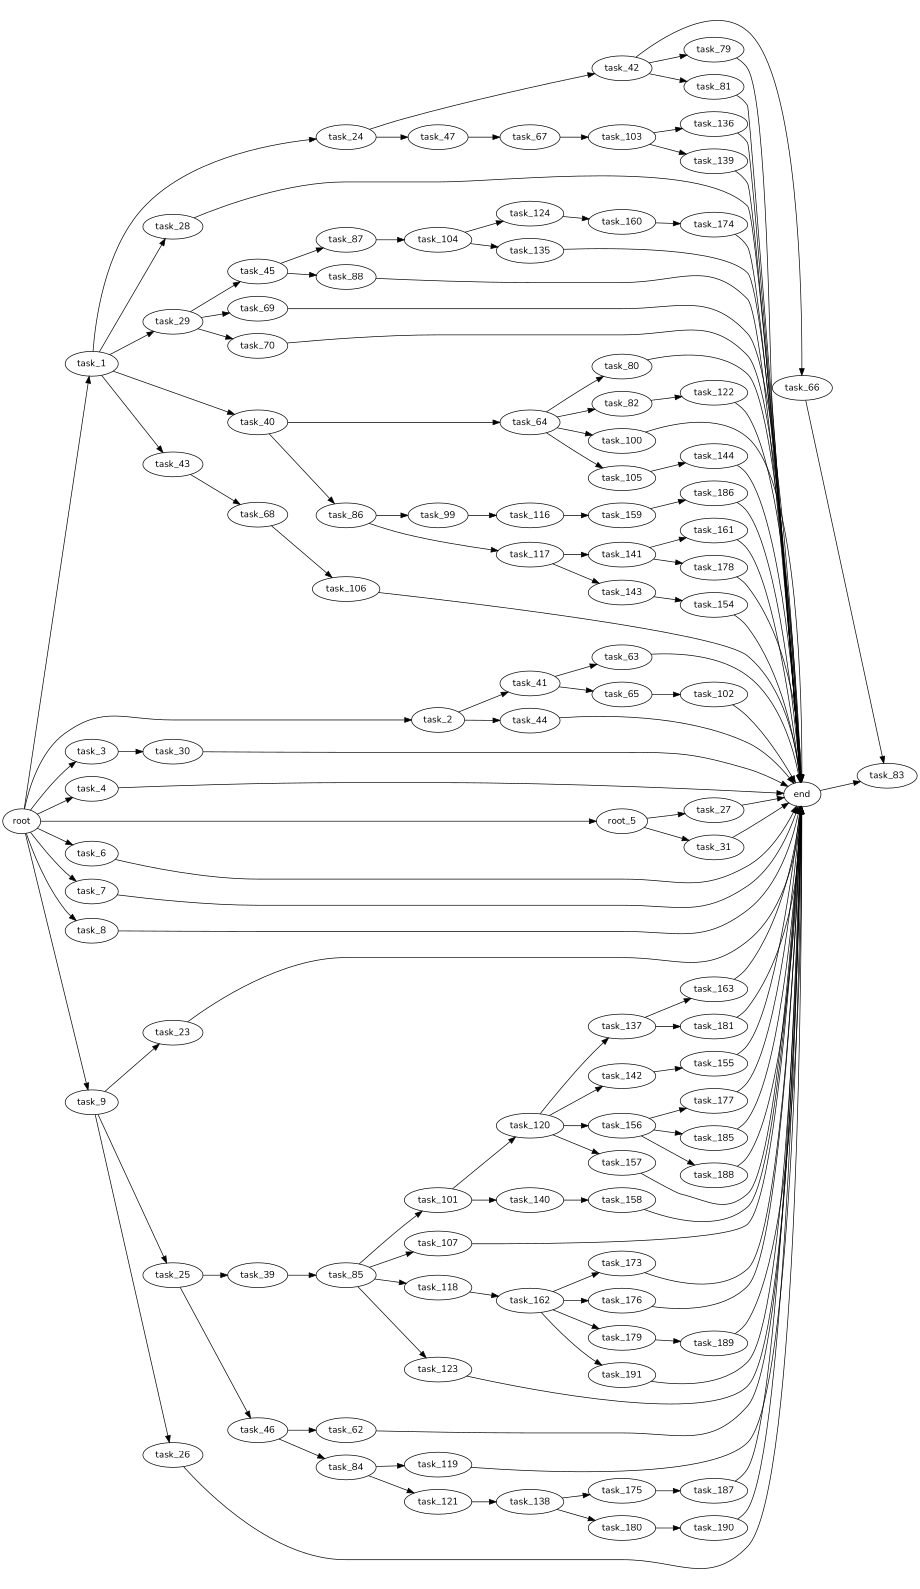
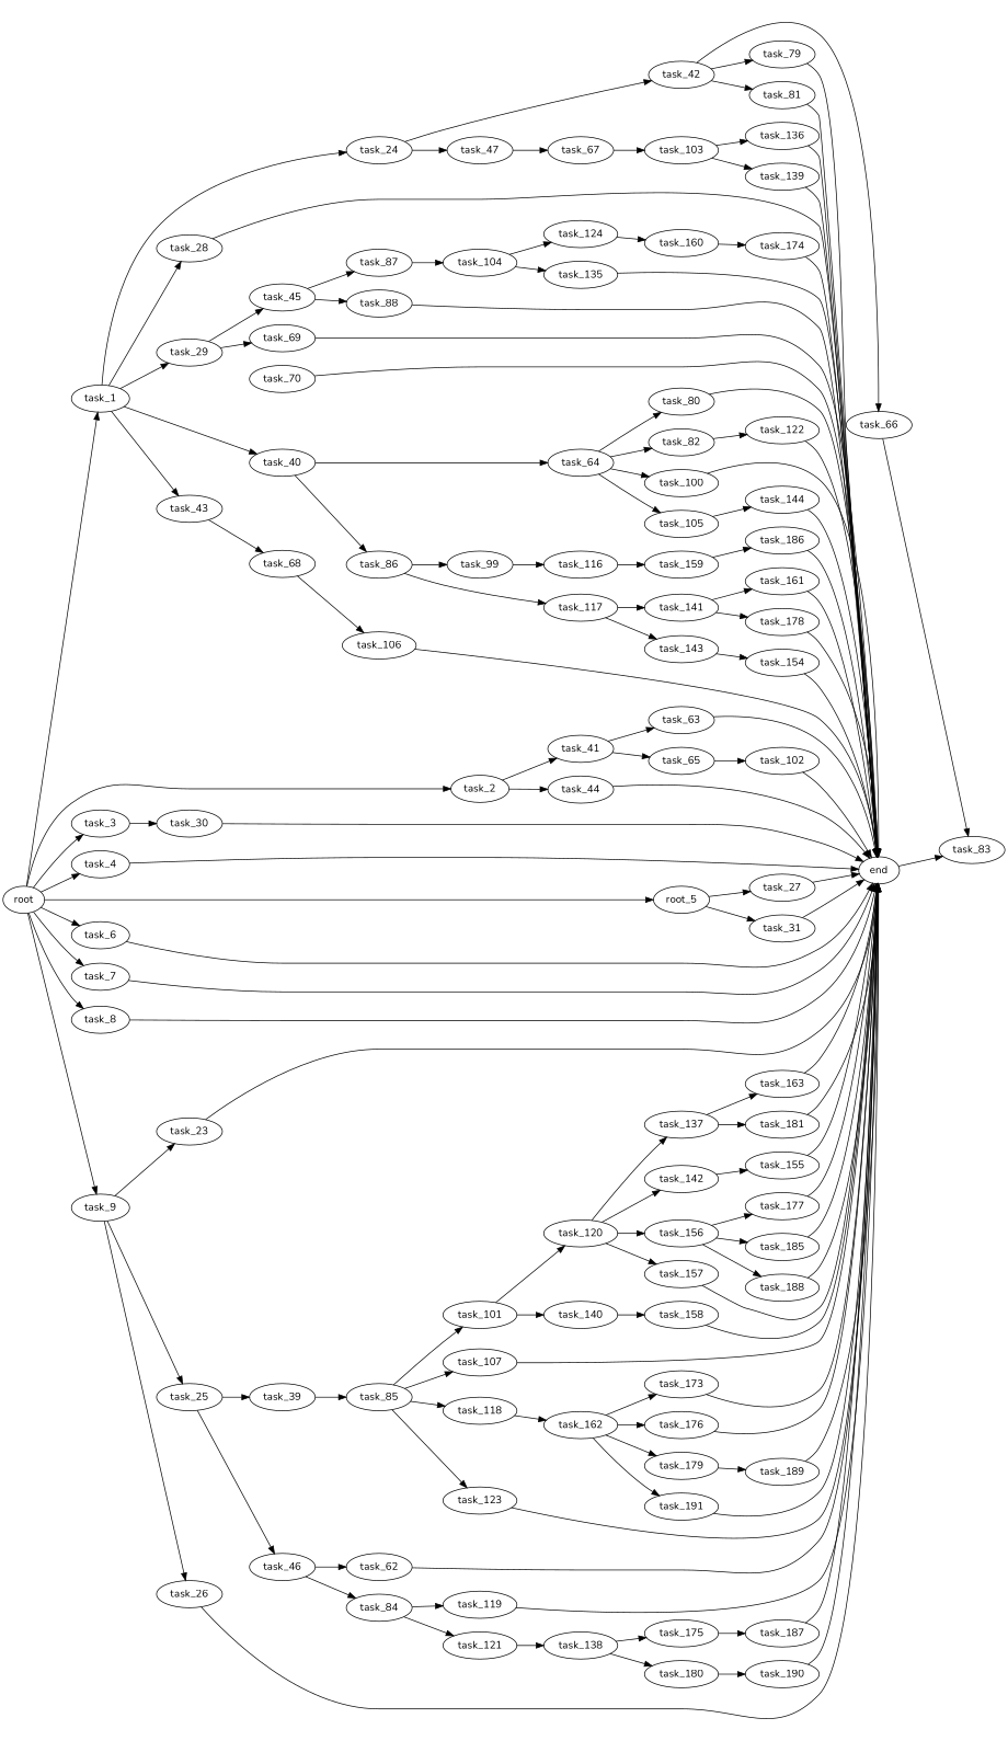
  digraph {
    fontname=Nunito
    rankdir=LR
    node [fontname=Nunito]
    edge [fontname=Nunito]
    root
    task_1
    task_2
    task_3
    task_4
    n6 [label=root_5]
    task_6
    task_7
    task_8
    task_9
    task_24
    task_28
    task_29
    task_40
    task_43
    task_41
    task_44
    task_30
    end
    task_27
    task_31
    task_23
    task_25
    task_26
    task_42
    task_47
    task_45
    task_69
    task_70
    task_64
    task_86
    task_68
    task_63
    task_65
    task_83
    task_39
    task_46
    task_66
    task_79
    task_81
    task_67
    task_85
    task_62
    task_84
    task_87
    task_88
    task_101
    task_107
    task_118
    task_123
    task_80
    task_82
    task_100
    task_105
    task_99
    task_117
    task_102
    task_106
    task_104
    task_119
    task_121
    task_103
    task_122
    task_144
    task_136
    task_139
    task_138
    task_120
    task_140
    task_162
    task_116
    task_141
    task_143
    task_124
    task_135
    task_159
    task_137
    task_142
    task_156
    task_157
    task_158
    task_160
    task_186
    task_161
    task_178
    task_154
    task_173
    task_176
    task_179
    task_191
    task_163
    task_181
    task_155
    task_177
    task_185
    task_188
    task_175
    task_180
    task_174
    task_187
    task_190
    task_189
    root -> task_1
    root -> task_2
    root -> task_3
    root -> task_4
    root -> n6
    root -> task_6
    root -> task_7
    root -> task_8
    root -> task_9
    task_1 -> task_24
    task_1 -> task_28
    task_1 -> task_29
    task_1 -> task_40
    task_1 -> task_43
    task_2 -> task_41
    task_2 -> task_44
    task_3 -> task_30
    task_4 -> end
    n6 -> task_27
    n6 -> task_31
    task_6 -> end
    task_7 -> end
    task_8 -> end
    task_9 -> task_23
    task_9 -> task_25
    task_9 -> task_26
    task_24 -> task_42
    task_24 -> task_47
    task_28 -> end
    task_29 -> task_45
    task_29 -> task_69
-   task_29 -> task_70
    task_40 -> task_64
    task_40 -> task_86
    task_43 -> task_68
    task_41 -> task_63
    task_41 -> task_65
    task_44 -> end
    task_30 -> end
    end -> task_83
    task_27 -> end
    task_31 -> end
    task_23 -> end
    task_25 -> task_39
    task_25 -> task_46
    task_26 -> end
    task_42 -> task_66
    task_42 -> task_79
    task_42 -> task_81
    task_47 -> task_67
    task_45 -> task_87
    task_45 -> task_88
    task_69 -> end
    task_70 -> end
    task_64 -> task_80
    task_64 -> task_82
    task_64 -> task_100
    task_64 -> task_105
    task_86 -> task_99
    task_86 -> task_117
    task_68 -> task_106
    task_63 -> end
    task_65 -> task_102
    task_39 -> task_85
    task_46 -> task_62
    task_46 -> task_84
    task_66 -> task_83
    task_79 -> end
    task_81 -> end
    task_67 -> task_103
    task_85 -> task_101
    task_85 -> task_107
    task_85 -> task_118
    task_85 -> task_123
    task_62 -> end
    task_84 -> task_119
    task_84 -> task_121
    task_87 -> task_104
    task_88 -> end
    task_101 -> task_120
    task_101 -> task_140
    task_107 -> end
    task_118 -> task_162
    task_123 -> end
    task_80 -> end
    task_82 -> task_122
    task_100 -> end
    task_105 -> task_144
    task_99 -> task_116
    task_117 -> task_141
    task_117 -> task_143
    task_102 -> end
    task_106 -> end
    task_104 -> task_124
    task_104 -> task_135
    task_119 -> end
    task_121 -> task_138
    task_103 -> task_136
    task_103 -> task_139
    task_122 -> end
    task_144 -> end
    task_136 -> end
    task_139 -> end
    task_138 -> task_175
    task_138 -> task_180
    task_120 -> task_137
    task_120 -> task_142
    task_120 -> task_156
    task_120 -> task_157
    task_140 -> task_158
    task_162 -> task_173
    task_162 -> task_176
    task_162 -> task_179
    task_162 -> task_191
    task_116 -> task_159
    task_141 -> task_161
    task_141 -> task_178
    task_143 -> task_154
    task_124 -> task_160
    task_135 -> end
    task_159 -> task_186
    task_137 -> task_163
    task_137 -> task_181
    task_142 -> task_155
    task_156 -> task_177
    task_156 -> task_185
    task_156 -> task_188
    task_157 -> end
    task_158 -> end
    task_160 -> task_174
    task_186 -> end
    task_161 -> end
    task_178 -> end
    task_154 -> end
    task_173 -> end
    task_176 -> end
    task_179 -> task_189
    task_191 -> end
    task_163 -> end
    task_181 -> end
    task_155 -> end
    task_177 -> end
    task_185 -> end
    task_188 -> end
    task_175 -> task_187
    task_180 -> task_190
    task_174 -> end
    task_187 -> end
    task_190 -> end
    task_189 -> end
  }
